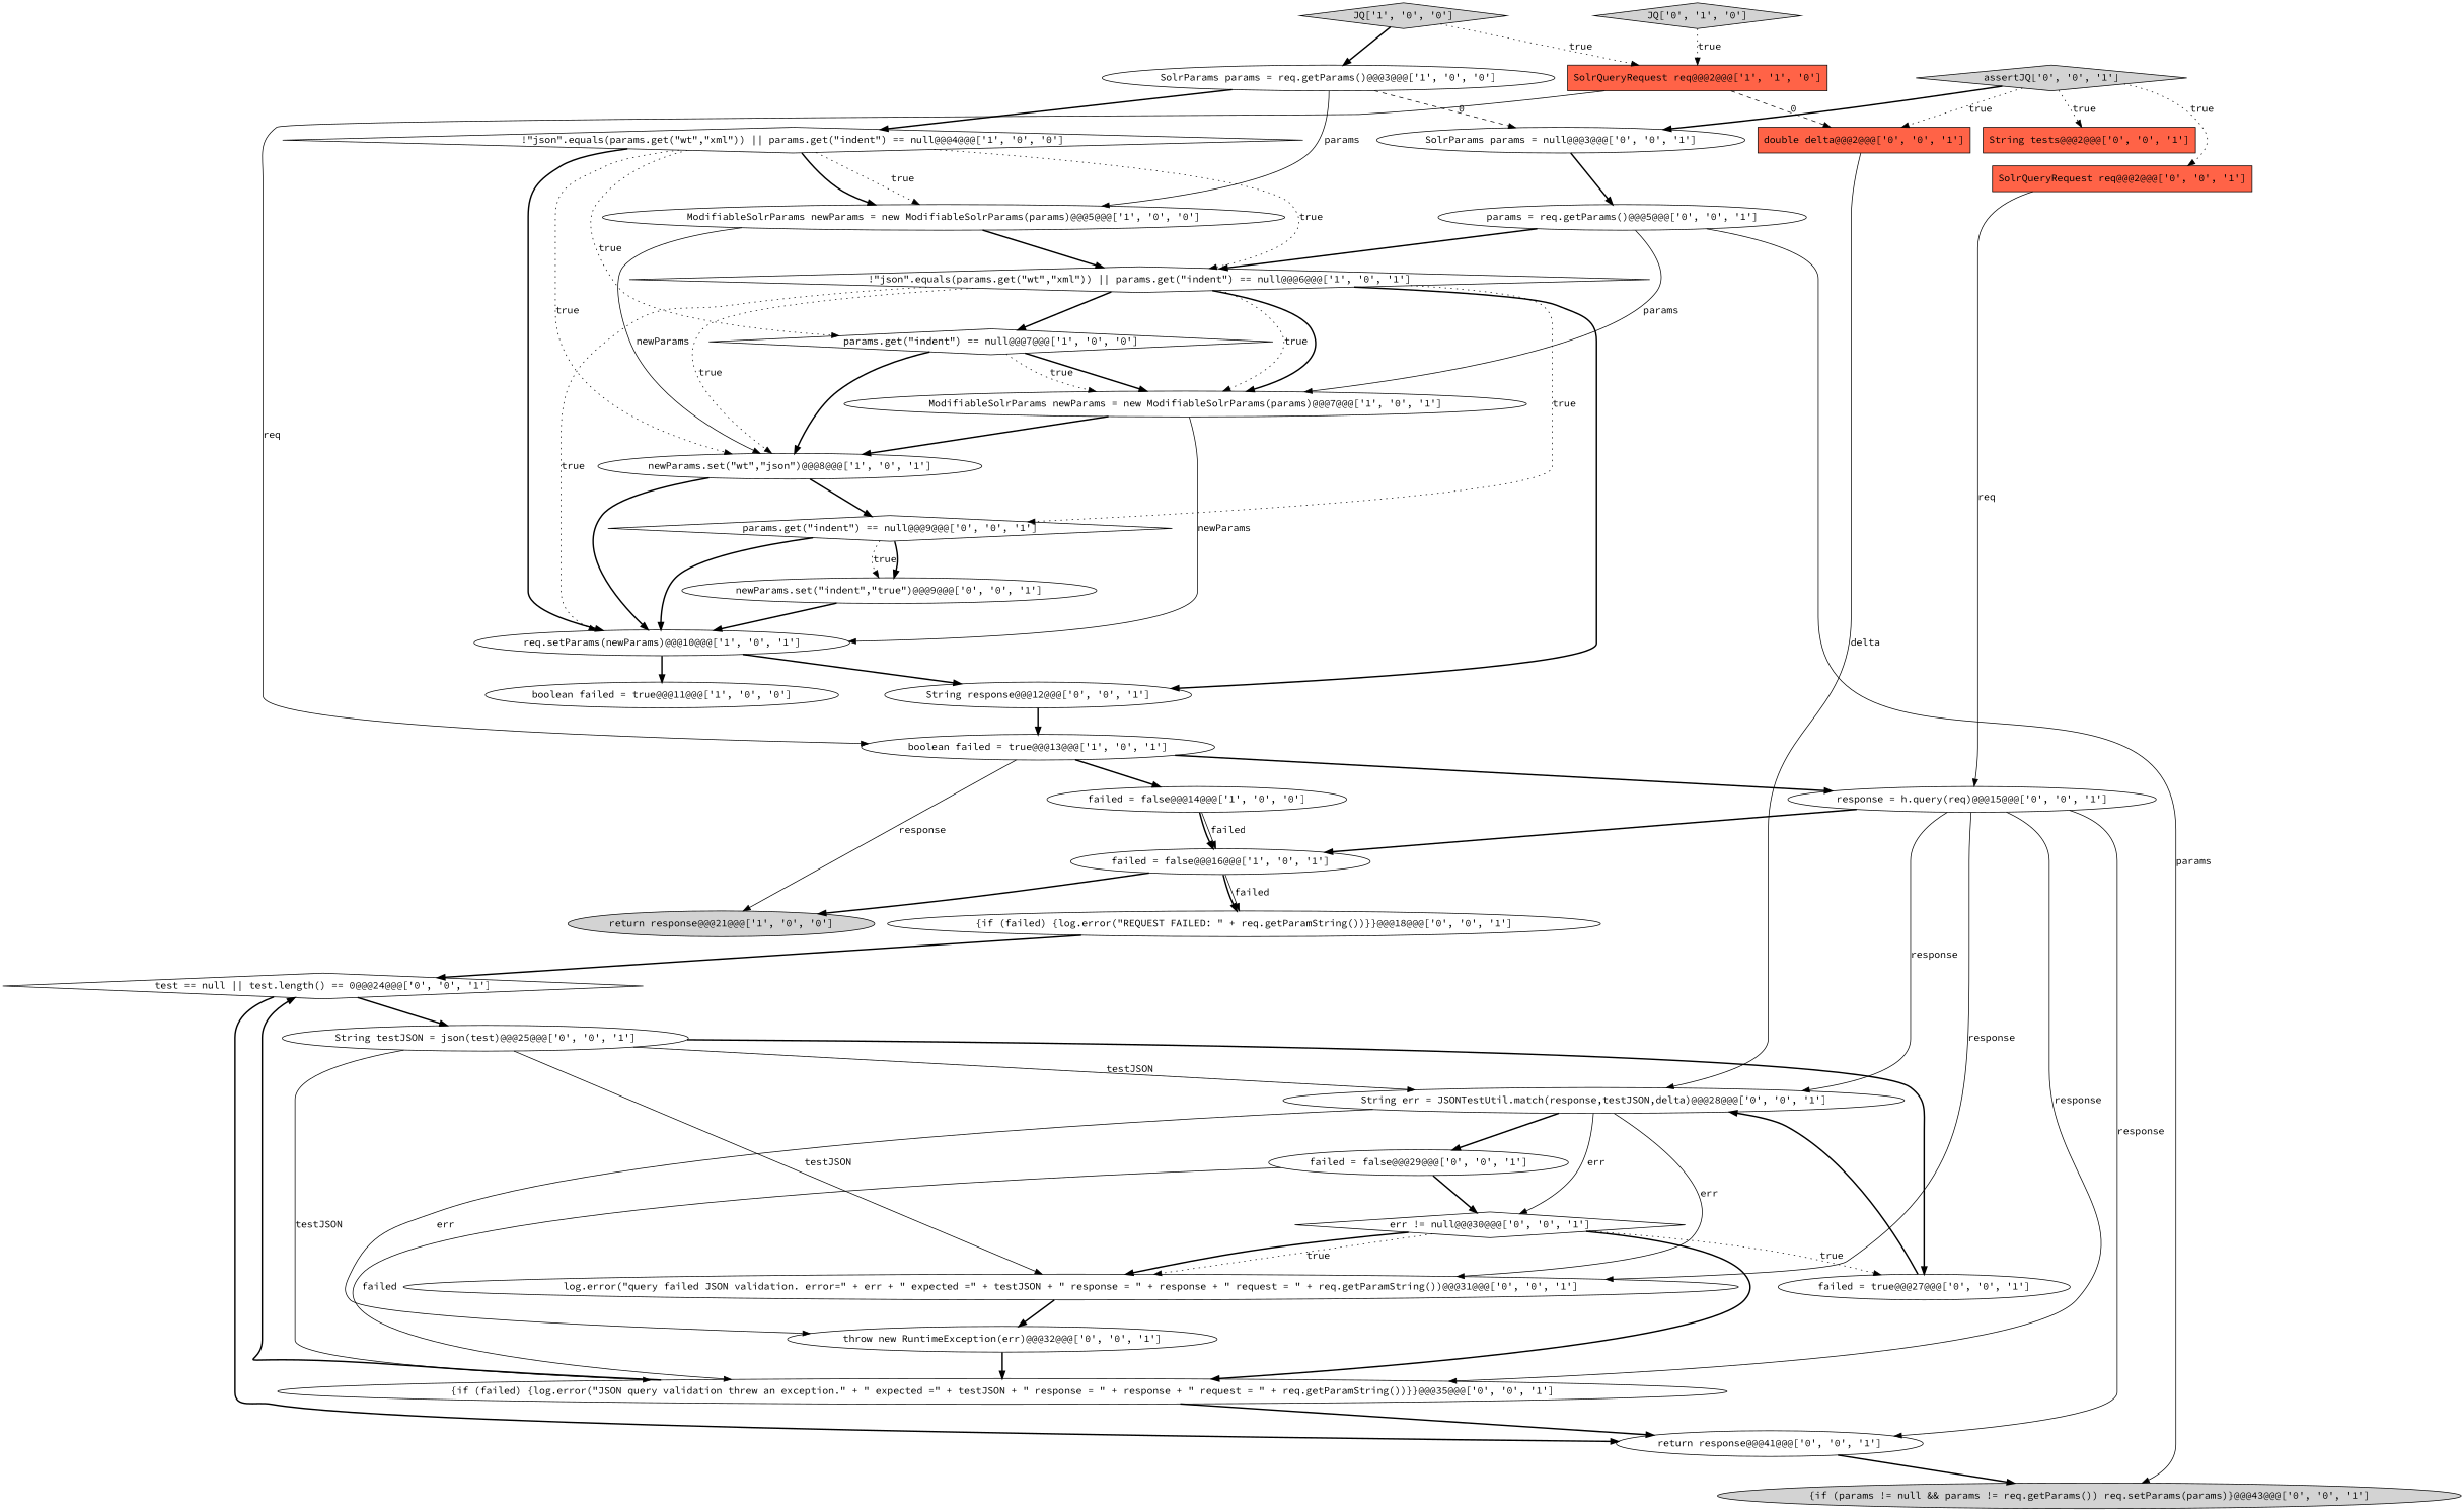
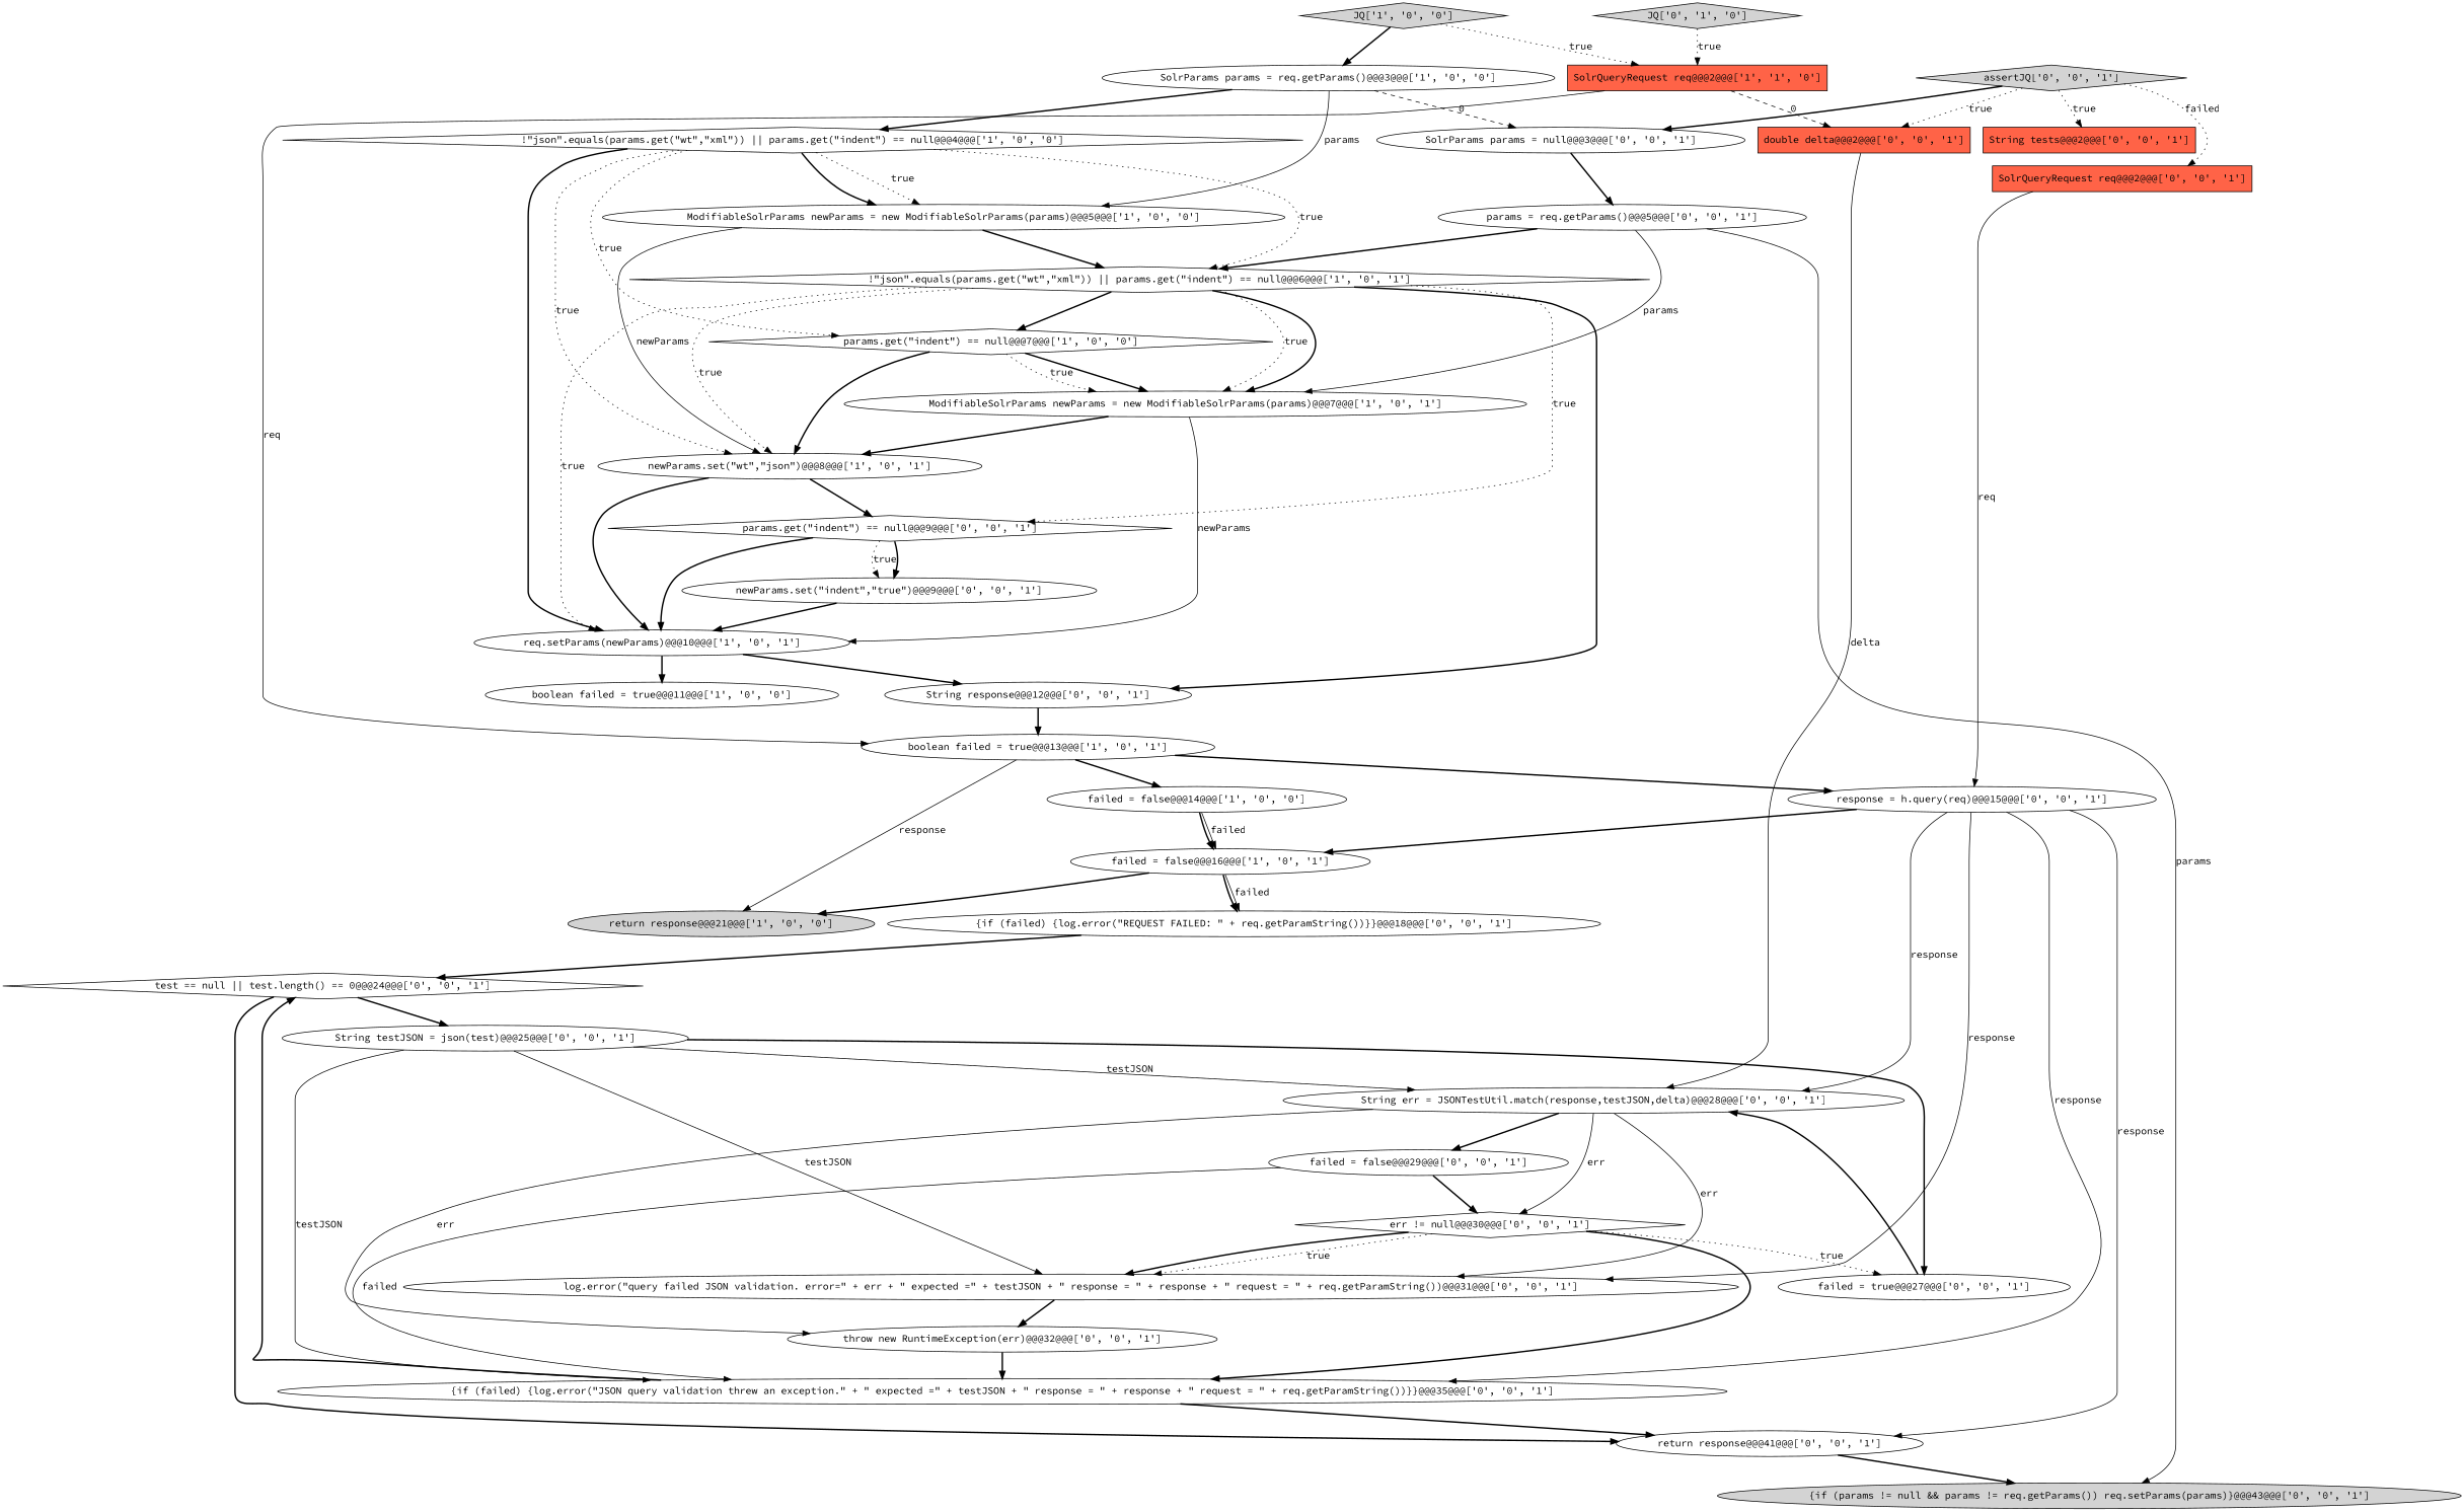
  digraph {
    fontname="Source Code Pro"
    node [fillcolor=white fontname="Source Code Pro" shape=ellipse style=filled]
    edge [fontname="Source Code Pro" style=bold]
    n1 [fillcolor=lightgray label="return response@@@21@@@['1', '0', '0']"]
    n2 [label="newParams.set(\"wt\",\"json\")@@@8@@@['1', '0', '1']"]
    n3 [label="req.setParams(newParams)@@@10@@@['1', '0', '1']"]
    n4 [label="params.get(\"indent\") == null@@@9@@@['0', '0', '1']" shape=diamond]
    n5 [label="boolean failed = true@@@11@@@['1', '0', '0']"]
    n6 [label="String response@@@12@@@['0', '0', '1']"]
    n7 [label="newParams.set(\"indent\",\"true\")@@@9@@@['0', '0', '1']"]
    n8 [label="response = h.query(req)@@@15@@@['0', '0', '1']"]
    n9 [label="String err = JSONTestUtil.match(response,testJSON,delta)@@@28@@@['0', '0', '1']"]
    n10 [label="return response@@@41@@@['0', '0', '1']"]
    n11 [label="{if (failed) {log.error(\"JSON query validation threw an exception.\" + \" expected =\" + testJSON + \" response = \" + response + \" request = \" + req.getParamString())}}@@@35@@@['0', '0', '1']"]
    n12 [label="failed = false@@@16@@@['1', '0', '1']"]
    n13 [label="log.error(\"query failed JSON validation. error=\" + err + \" expected =\" + testJSON + \" response = \" + response + \" request = \" + req.getParamString())@@@31@@@['0', '0', '1']"]
    n14 [label="err != null@@@30@@@['0', '0', '1']" shape=diamond]
    n15 [label="throw new RuntimeException(err)@@@32@@@['0', '0', '1']"]
    n16 [label="failed = false@@@29@@@['0', '0', '1']"]
    n17 [fillcolor=lightgray label="{if (params != null && params != req.getParams()) req.setParams(params)}@@@43@@@['0', '0', '1']"]
    n18 [label="test == null || test.length() == 0@@@24@@@['0', '0', '1']" shape=diamond]
    n19 [label="{if (failed) {log.error(\"REQUEST FAILED: \" + req.getParamString())}}@@@18@@@['0', '0', '1']"]
    n20 [fillcolor=lightgray label="assertJQ['0', '0', '1']" shape=diamond]
    n21 [fillcolor=tomato label="SolrQueryRequest req@@@2@@@['0', '0', '1']" shape=box]
    n22 [fillcolor=tomato label="String tests@@@2@@@['0', '0', '1']" shape=box]
    n23 [label="SolrParams params = null@@@3@@@['0', '0', '1']"]
    n24 [fillcolor=tomato label="double delta@@@2@@@['0', '0', '1']" shape=box]
    n25 [label="params = req.getParams()@@@5@@@['0', '0', '1']"]
    n26 [label="ModifiableSolrParams newParams = new ModifiableSolrParams(params)@@@5@@@['1', '0', '0']"]
    n27 [label="!\"json\".equals(params.get(\"wt\",\"xml\")) || params.get(\"indent\") == null@@@6@@@['1', '0', '1']" shape=diamond]
    n28 [label="ModifiableSolrParams newParams = new ModifiableSolrParams(params)@@@7@@@['1', '0', '1']"]
    n29 [label="params.get(\"indent\") == null@@@7@@@['1', '0', '0']" shape=diamond]
    n30 [fillcolor=lightgray label="JQ['0', '1', '0']" shape=diamond]
    n31 [fillcolor=tomato label="SolrQueryRequest req@@@2@@@['1', '1', '0']" shape=box]
    n32 [label="boolean failed = true@@@13@@@['1', '0', '1']"]
    n33 [label="SolrParams params = req.getParams()@@@3@@@['1', '0', '0']"]
    n34 [label="!\"json\".equals(params.get(\"wt\",\"xml\")) || params.get(\"indent\") == null@@@4@@@['1', '0', '0']" shape=diamond]
    n35 [label="failed = true@@@27@@@['0', '0', '1']"]
    n36 [label="String testJSON = json(test)@@@25@@@['0', '0', '1']"]
    n37 [label="failed = false@@@14@@@['1', '0', '0']"]
    n38 [fillcolor=lightgray label="JQ['1', '0', '0']" shape=diamond]
    n2 -> n3
    n2 -> n4
    n3 -> n5
    n3 -> n6
    n4 -> n3
    n4 -> n7 [label=true style=dotted]
    n4 -> n7
    n6 -> n32
    n7 -> n3
    n8 -> n9 [label=response style=solid]
    n8 -> n10 [label=response style=solid]
    n8 -> n11 [label=response style=solid]
    n8 -> n12
    n8 -> n13 [label=response style=solid]
    n9 -> n13 [label=err style=solid]
    n9 -> n14 [label=err style=solid]
    n9 -> n15 [label=err style=solid]
    n9 -> n16
    n10 -> n17
    n11 -> n10
    n11 -> n18
    n12 -> n1
    n12 -> n19 [label=failed style=solid]
    n12 -> n19
    n13 -> n15
    n14 -> n11
    n14 -> n13 [label=true style=dotted]
    n14 -> n13
    n14 -> n35 [label=true style=dotted]
    n15 -> n11
    n16 -> n11 [label=failed style=solid]
    n16 -> n14
    n18 -> n10
    n18 -> n36
    n19 -> n18
-   n20 -> n21 [label=true style=dotted]
+   n20 -> n21 [label=failed style=dotted]
    n20 -> n22 [label=true style=dotted]
    n20 -> n23
    n20 -> n24 [label=true style=dotted]
    n21 -> n8 [label=req style=solid]
    n23 -> n25
    n24 -> n9 [label=delta style=solid]
    n25 -> n17 [label=params style=solid]
    n25 -> n27
    n25 -> n28 [label=params style=solid]
    n26 -> n2 [label=newParams style=solid]
    n26 -> n27
    n27 -> n2 [label=true style=dotted]
    n27 -> n3 [label=true style=dotted]
    n27 -> n4 [label=true style=dotted]
    n27 -> n6
    n27 -> n28 [label=true style=dotted]
    n27 -> n28
    n27 -> n29
    n28 -> n2
    n28 -> n3 [label=newParams style=solid]
    n29 -> n2
    n29 -> n28
    n29 -> n28 [label=true style=dotted]
    n30 -> n31 [label=true style=dotted]
    n31 -> n24 [label=0 style=dashed]
    n31 -> n32 [label=req style=solid]
    n32 -> n1 [label=response style=solid]
    n32 -> n8
    n32 -> n37
    n33 -> n23 [label=0 style=dashed]
    n33 -> n26 [label=params style=solid]
    n33 -> n34
    n34 -> n2 [label=true style=dotted]
    n34 -> n3
    n34 -> n26 [label=true style=dotted]
    n34 -> n26
    n34 -> n27 [label=true style=dotted]
    n34 -> n29 [label=true style=dotted]
    n35 -> n9
    n36 -> n9 [label=testJSON style=solid]
    n36 -> n11 [label=testJSON style=solid]
    n36 -> n13 [label=testJSON style=solid]
    n36 -> n35
    n37 -> n12
    n37 -> n12 [label=failed style=solid]
    n38 -> n31 [label=true style=dotted]
    n38 -> n33
  }
